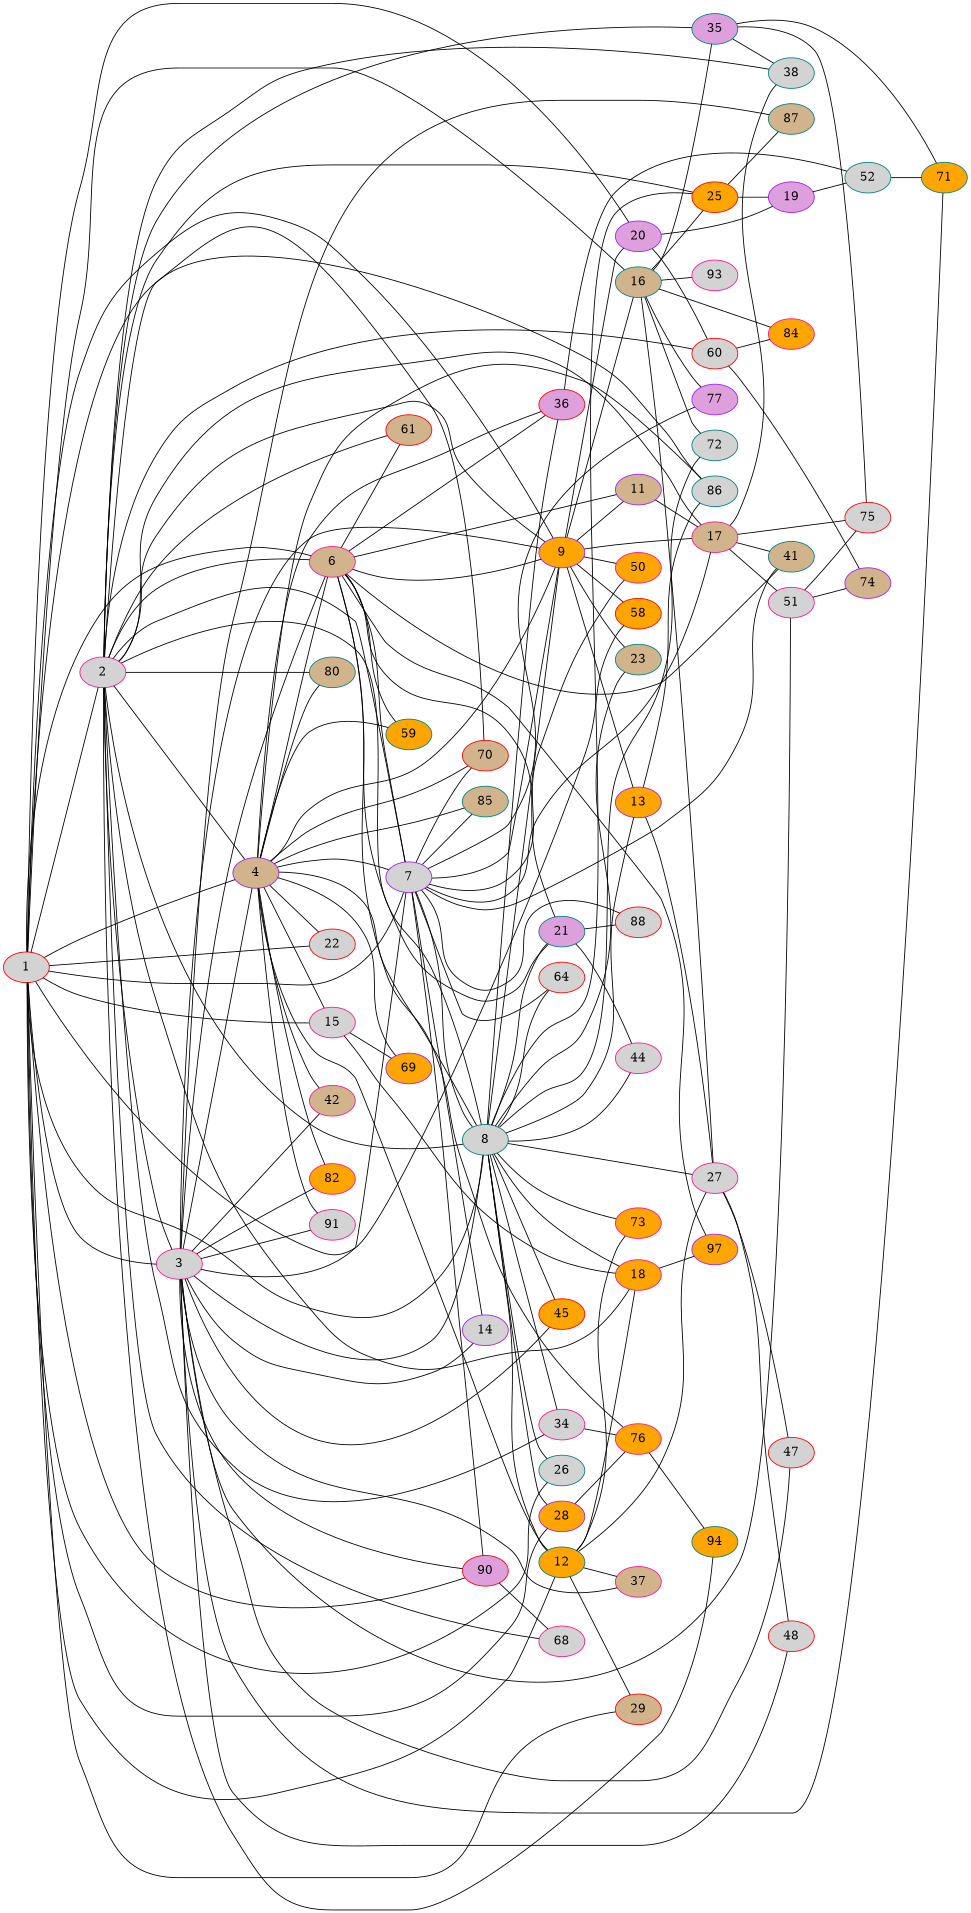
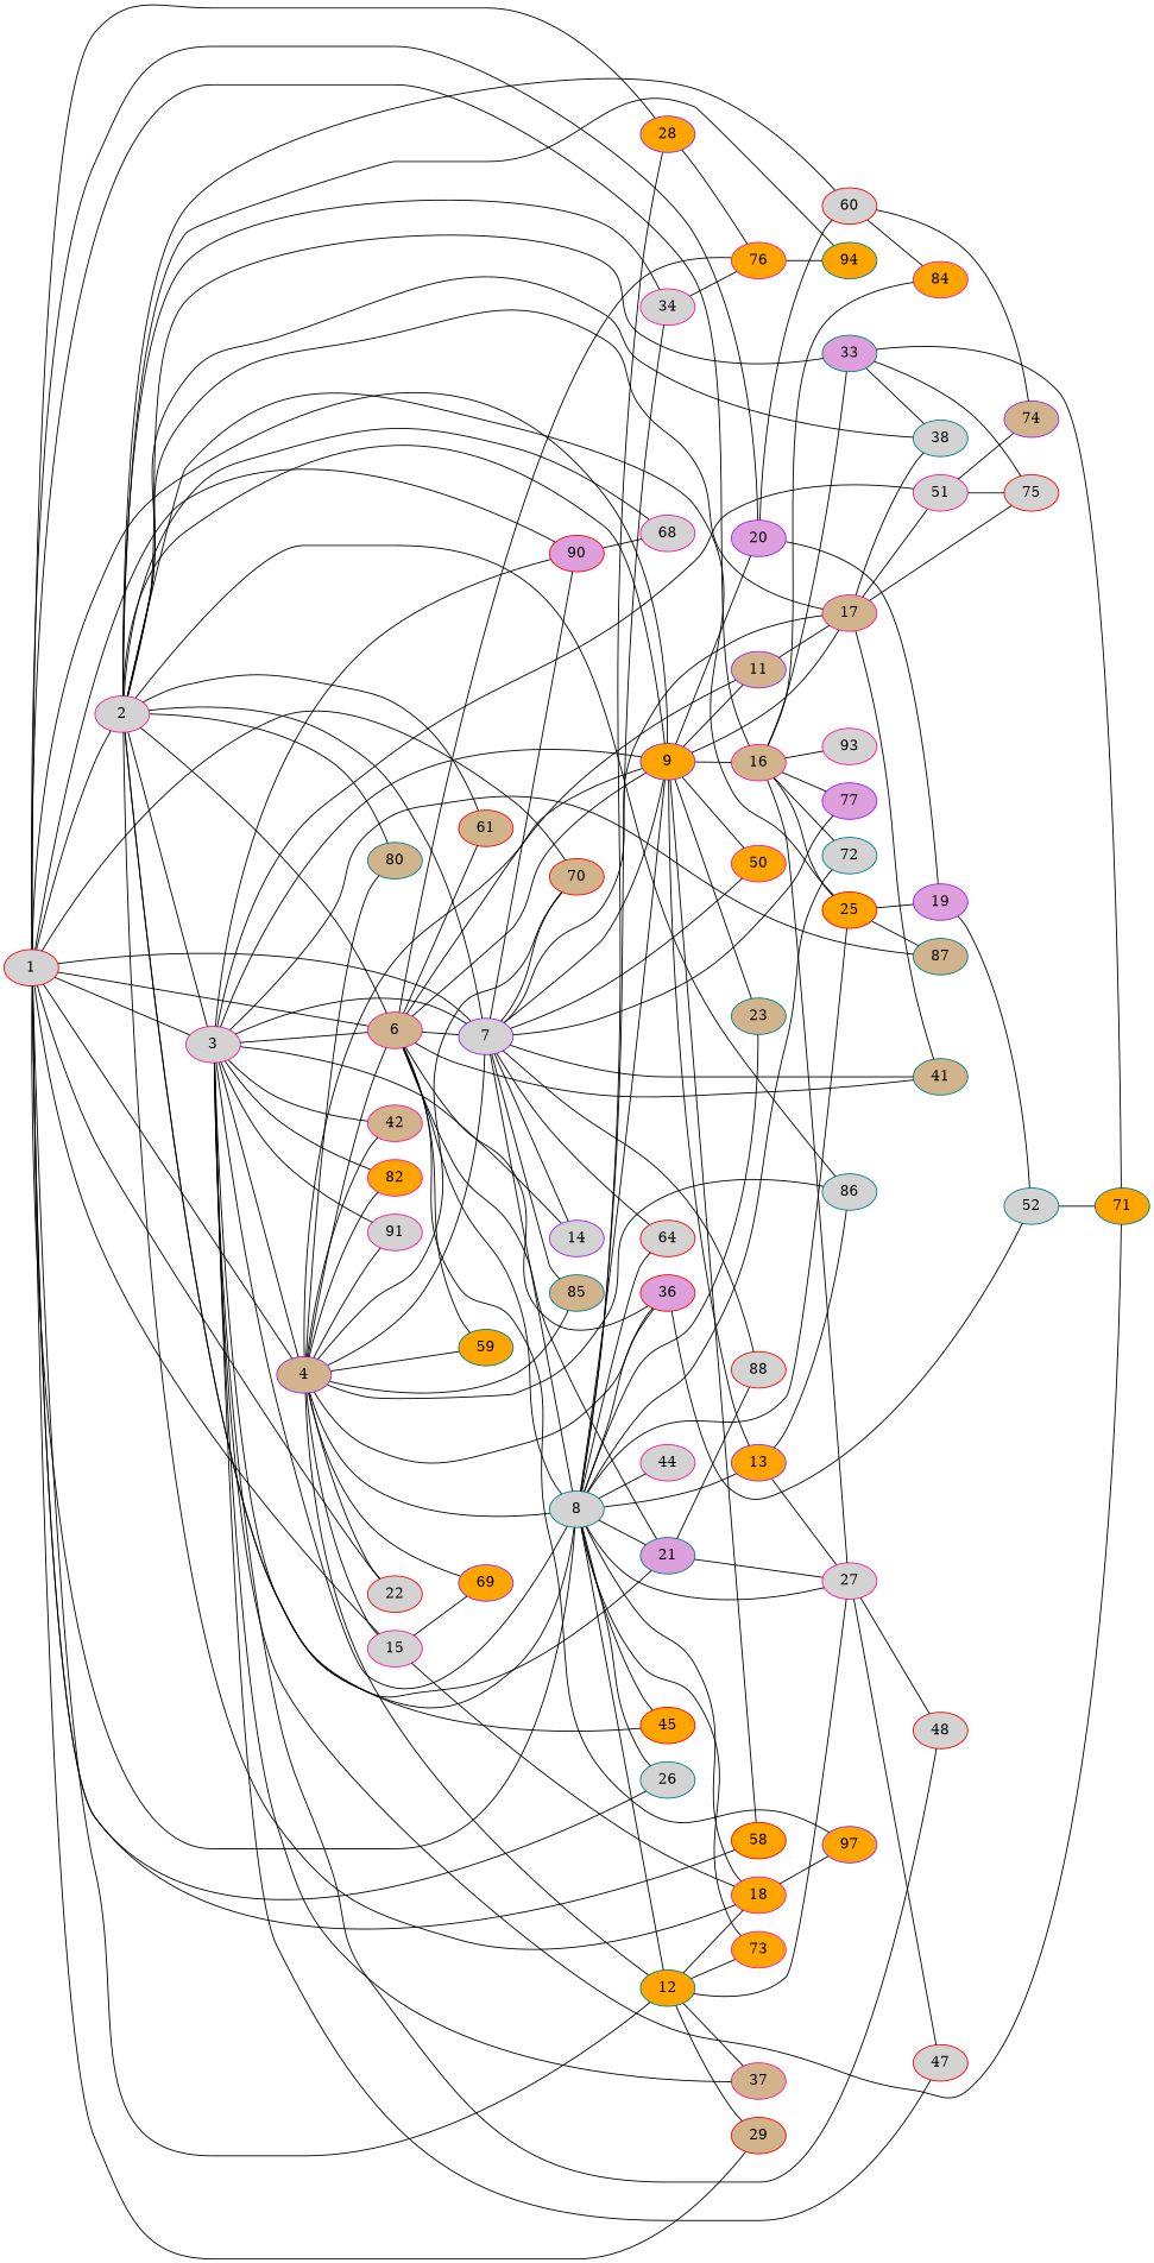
  graph {
    rankdir=LR
    node [color=deeppink fillcolor=lightgrey style=filled]
    1 [color=red super="+66"]
    2 [super="+10"]
    3 [super="+5"]
    4 [color=purple fillcolor=tan super="+55"]
    6 [fillcolor=tan super="+56"]
    7 [color=purple super="+43"]
    8 [color=teal super="+67"]
    9 [color=purple fillcolor=orange super="+35"]
    12 [color=teal fillcolor=orange super="+24"]
    15 [super="+100"]
-   16 [color=teal fillcolor=tan super="+89"]
+   16 [fillcolor=tan super="+89"]
    20 [color=purple fillcolor=plum]
    22 [color=red]
    26 [color=teal]
    28 [color=purple fillcolor=orange]
    29 [color=red fillcolor=tan]
    n17 [color=red fillcolor=plum label=90 super="+54"]
    58 [color=red fillcolor=orange]
    70 [color=red fillcolor=tan super="+78"]
    17 [fillcolor=tan super="+19"]
    18 [fillcolor=orange super="+40"]
    21 [color=teal fillcolor=plum super="+32"]
    25 [color=red fillcolor=orange super="+31"]
-   33 [color=teal fillcolor=plum super="+51" label=35]
+   33 [color=teal fillcolor=plum super="+51"]
    34
    38 [color=teal super="+62"]
    60 [color=red]
    61 [color=red fillcolor=tan]
    68
    80 [color=teal fillcolor=tan super="+98"]
    86 [color=teal super="+99"]
    94 [color=teal fillcolor=orange]
    14 [color=purple]
    37 [fillcolor=tan]
    42 [fillcolor=tan]
    45 [color=red fillcolor=orange super="+46"]
    47 [color=red]
    48 [color=red]
    n39 [label=51]
    71 [color=teal fillcolor=orange]
    82 [fillcolor=orange]
    87 [color=teal fillcolor=tan]
    91
    36 [color=red fillcolor=plum super="+57"]
    59 [color=teal fillcolor=orange super="+79"]
    69 [color=purple fillcolor=orange]
    85 [color=teal fillcolor=tan]
    11 [color=purple fillcolor=tan super="+65"]
    41 [color=teal fillcolor=tan super="+83"]
    76 [fillcolor=orange super="+92"]
    97 [color=purple fillcolor=orange]
    50 [fillcolor=orange]
    64 [color=red]
    77 [color=purple fillcolor=plum]
    88 [color=red]
    13 [color=purple fillcolor=orange super="+39"]
    23 [color=teal fillcolor=tan]
    27 [super="+96"]
    44
    72 [color=teal]
    73 [fillcolor=orange]
    84 [fillcolor=orange]
    93
    n64 [color=purple fillcolor=plum label=19]
    75 [color=red super="+90"]
    74 [color=purple fillcolor=tan]
    52 [color=teal super="+81"]
    1 -- 2 [weight=2]
    1 -- 3 [weight=2]
    1 -- 4 [weight=2]
    1 -- 6
    1 -- 7
    1 -- 8
    1 -- 9 [weight=2]
    1 -- 12
    1 -- 15
    1 -- 16
    1 -- 20
    1 -- 22
    1 -- 26
    1 -- 28
    1 -- 29
    1 -- n17
    1 -- 58
    1 -- 70
    2 -- 3 [weight=4]
-   2 -- 4 [weight=2]
    2 -- 6 [weight=2]
    2 -- 7 [weight=2]
    2 -- 8 [weight=2]
    2 -- 9 [weight=2]
    2 -- 17
    2 -- 18
    2 -- 21
    2 -- 25
    2 -- 33
    2 -- 34
    2 -- 38
    2 -- 60
    2 -- 61
    2 -- 68
    2 -- 80 [weight=2]
    2 -- 86
    2 -- 94
    3 -- 4 [weight=2]
    3 -- 6 [weight=3]
    3 -- 7 [weight=3]
    3 -- 8 [weight=2]
    3 -- 9 [weight=2]
    3 -- n17
    3 -- 14
    3 -- 37
    3 -- 42
    3 -- 45
    3 -- 47
    3 -- 48
    3 -- n39
    3 -- 71
    3 -- 82
    3 -- 87
    3 -- 91
    4 -- 6
    4 -- 7
    4 -- 8 [weight=2]
    4 -- 9
    4 -- 12
    4 -- 15
    4 -- 22
    4 -- 70
    4 -- 80
    4 -- 86
    4 -- 42
    4 -- 82
    4 -- 91
    4 -- 36
    4 -- 59
    4 -- 69
    4 -- 85
    6 -- 7
    6 -- 8
    6 -- 9
    6 -- 21
    6 -- 61
    6 -- 36
    6 -- 59 [weight=2]
    6 -- 11
    6 -- 41
    6 -- 76
    6 -- 97
    7 -- 8
    7 -- 9 [weight=2]
    7 -- n17
    7 -- 70
    7 -- 17
    7 -- 14
    7 -- 85
    7 -- 41
    7 -- 50
    7 -- 64
    7 -- 77
    7 -- 88
    8 -- 9
    8 -- 12
    8 -- 26
    8 -- 28
    8 -- 18
    8 -- 21
    8 -- 25
    8 -- 34
    8 -- 45 [weight=2]
    8 -- 36
    8 -- 64
    8 -- 13
    8 -- 23
    8 -- 27
    8 -- 44
    8 -- 72
    8 -- 73
    9 -- 16
    9 -- 20
    9 -- 58
    9 -- 17
    9 -- 11
    9 -- 50
    9 -- 13
    9 -- 23
    12 -- 29
    12 -- 18
    12 -- 37
    12 -- 27
    12 -- 73
    15 -- 18
    15 -- 69
    16 -- 25
    16 -- 33 [weight=2]
    16 -- 77
    16 -- 27
    16 -- 72
    16 -- 84
    16 -- 93 [weight=2]
    20 -- 60
    20 -- n64
    28 -- 76
    n17 -- 68
    17 -- 38
    17 -- n39
    17 -- 41
    17 -- 75
    18 -- 97
    21 -- 88
-   21 -- 44
+   21 -- 27
    25 -- 87
    25 -- n64
    33 -- 38
    33 -- 71
    33 -- 75
    34 -- 76
    60 -- 84
    60 -- 74
    n39 -- 75
    n39 -- 74
    36 -- 52
    11 -- 17
    76 -- 94
    13 -- 86
    13 -- 27 [weight=2]
    27 -- 47
    27 -- 48
    n64 -- 52
    52 -- 71
  }
